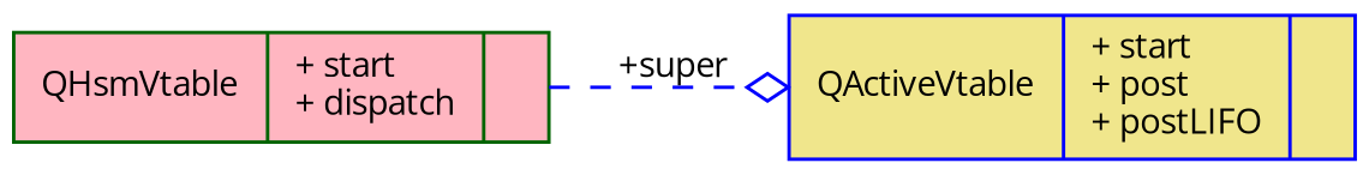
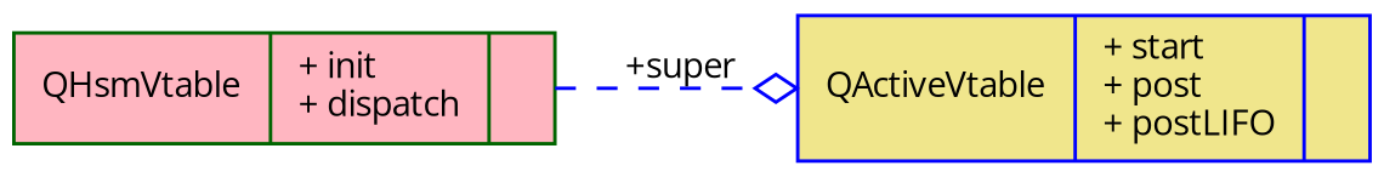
  digraph {
    rankdir=LR
    fontname="Open Sans"
    node [fontname="Open Sans" fontsize=10 shape=record style=filled]
    n1 [color=blue fillcolor=khaki fontcolor=black height=0.2 label="{QActiveVtable\n|+ start\l+ post\l+ postLIFO\l|}" width=0.4]
-   n2 [color=darkgreen fillcolor=lightpink height=0.2 label="{QHsmVtable\n|+ start\l+ dispatch\l|}" width=0.4]
+   n2 [color=darkgreen fillcolor=lightpink height=0.2 label="{QHsmVtable\n|+ init\l+ dispatch\l|}" width=0.4]
    n2 -> n1 [arrowhead=odiamond color=blue fontname="Open Sans" fontsize=10 label=" +super" labelfontname=Helvetica labelfontsize=10 style=dashed]
  }
